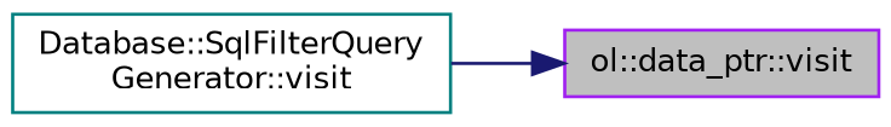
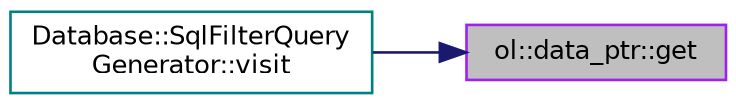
  digraph {
    rankdir=RL
    node [fontname=Helvetica fontsize=10 shape=record style=filled]
-   n1 [color=purple fillcolor=grey75 fontcolor=black height=0.2 label="ol::data_ptr::visit" width=0.4]
+   n1 [color=purple fillcolor=grey75 fontcolor=black height=0.2 label="ol::data_ptr::get" width=0.4]
    n2 [color=teal fillcolor=white height=0.2 label="Database::SqlFilterQuery\lGenerator::visit" width=0.4]
    n1 -> n2 [color=midnightblue dir=back fontname=Helvetica fontsize=10 labelfontname=Helvetica labelfontsize=10 style=solid]
  }
